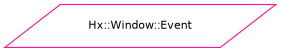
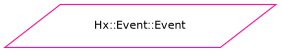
  digraph {
    rankdir=LR
-   n1 [color=deeppink fillcolor=white fontname=Helvetica fontsize=10 height=0.2 label="Hx::Window::Event" shape=parallelogram style=filled width=0.4]
+   n1 [color=deeppink fillcolor=white fontname=Helvetica fontsize=10 height=0.2 label="Hx::Event::Event" shape=parallelogram style=filled width=0.4]
  }
